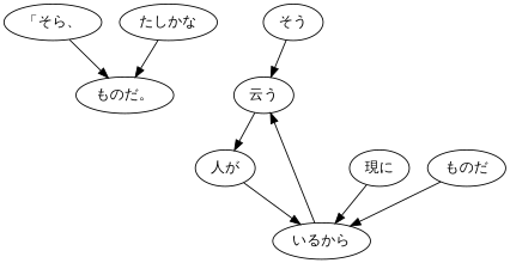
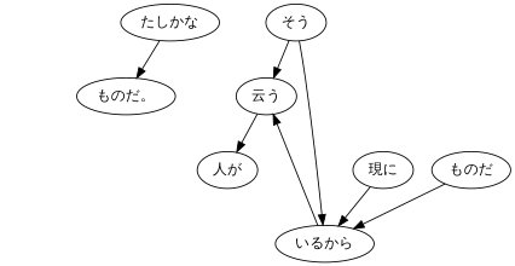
  digraph {
    fontname=Roboto
    node [fontname=Roboto]
    edge [fontname=Roboto]
-   n1 [label="「そら、"]
    n2 [label="ものだ。"]
    n3 [label="そう"]
    n4 [label="云う"]
    n5 [label="人が"]
    n6 [label="いるから"]
    n7 [label="現に"]
    n8 [label="ものだ"]
    n9 [label="たしかな"]
-   n1 -> n2
    n3 -> n4
    n4 -> n5
-   n5 -> n6
+   n3 -> n6
    n6 -> n4
    n7 -> n6
    n8 -> n6
    n9 -> n2
  }
